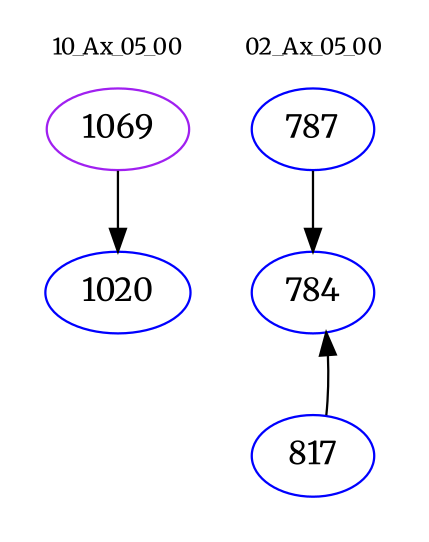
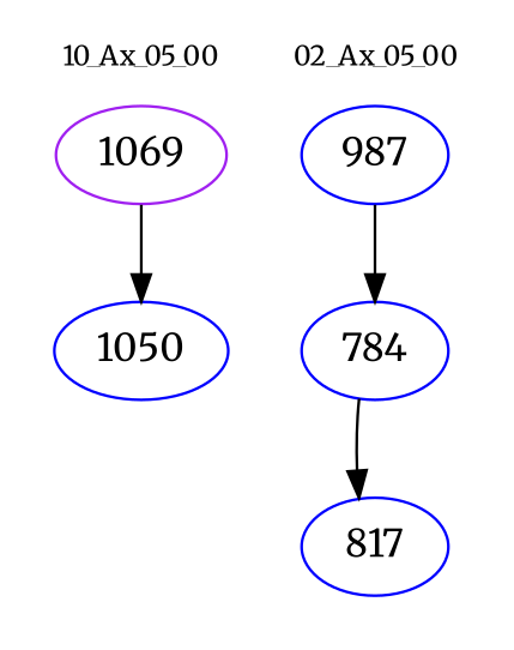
  digraph {
    fontname=Merriweather
    node [color=blue fontname=Merriweather]
    edge [color=black fontname=Merriweather]
    n1 [color=purple label=1069]
-   n2 [label=1020]
-   n3 [label=787]
+   n2 [label=1050]
+   n3 [label=987]
    n4 [label=784]
    n5 [label=817]
    subgraph cluster_1 {
      color=white
      fontsize=10
      label="10_Ax_05_00"
      n1
      n2
    }
    subgraph cluster_2 {
      color=white
      fontsize=10
      label="02_Ax_05_00"
      n3
      n4
      n5
    }
    n1 -> n2
    n3 -> n4
-   n5 -> n4
+   n4 -> n5
  }
